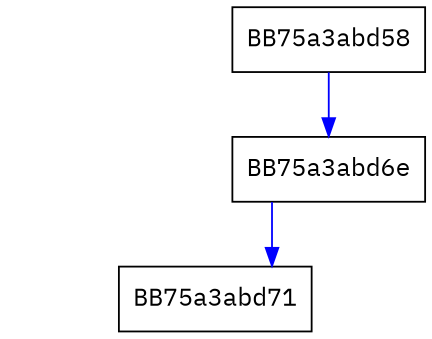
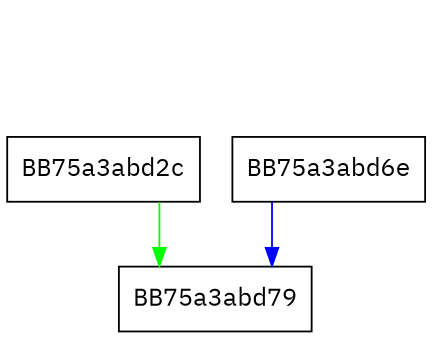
  digraph {
    fontname="IBM Plex Mono"
    splines=ortho
    node [fontname="IBM Plex Mono" shape=box]
    edge [color=blue fontname="IBM Plex Mono"]
-   BB75a3abd79 [label=BB75a3abd71]
-   BB75a3abd58
+   BB75a3abd2c
+   BB75a3abd79
    BB75a3abd6e
-   BB75a3abd58 -> BB75a3abd6e
+   BB75a3abd2c -> BB75a3abd79 [color=green]
    BB75a3abd6e -> BB75a3abd79
  }
